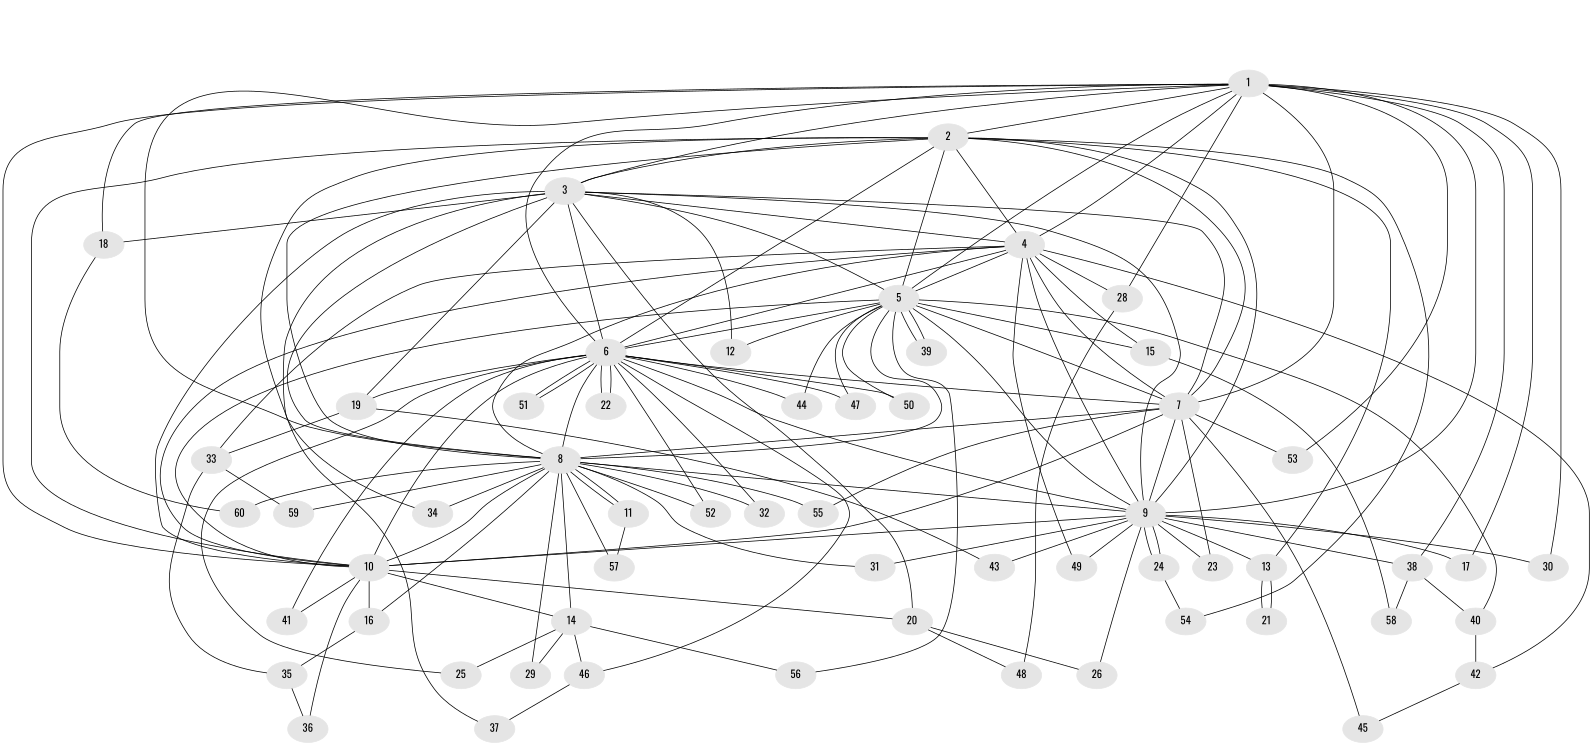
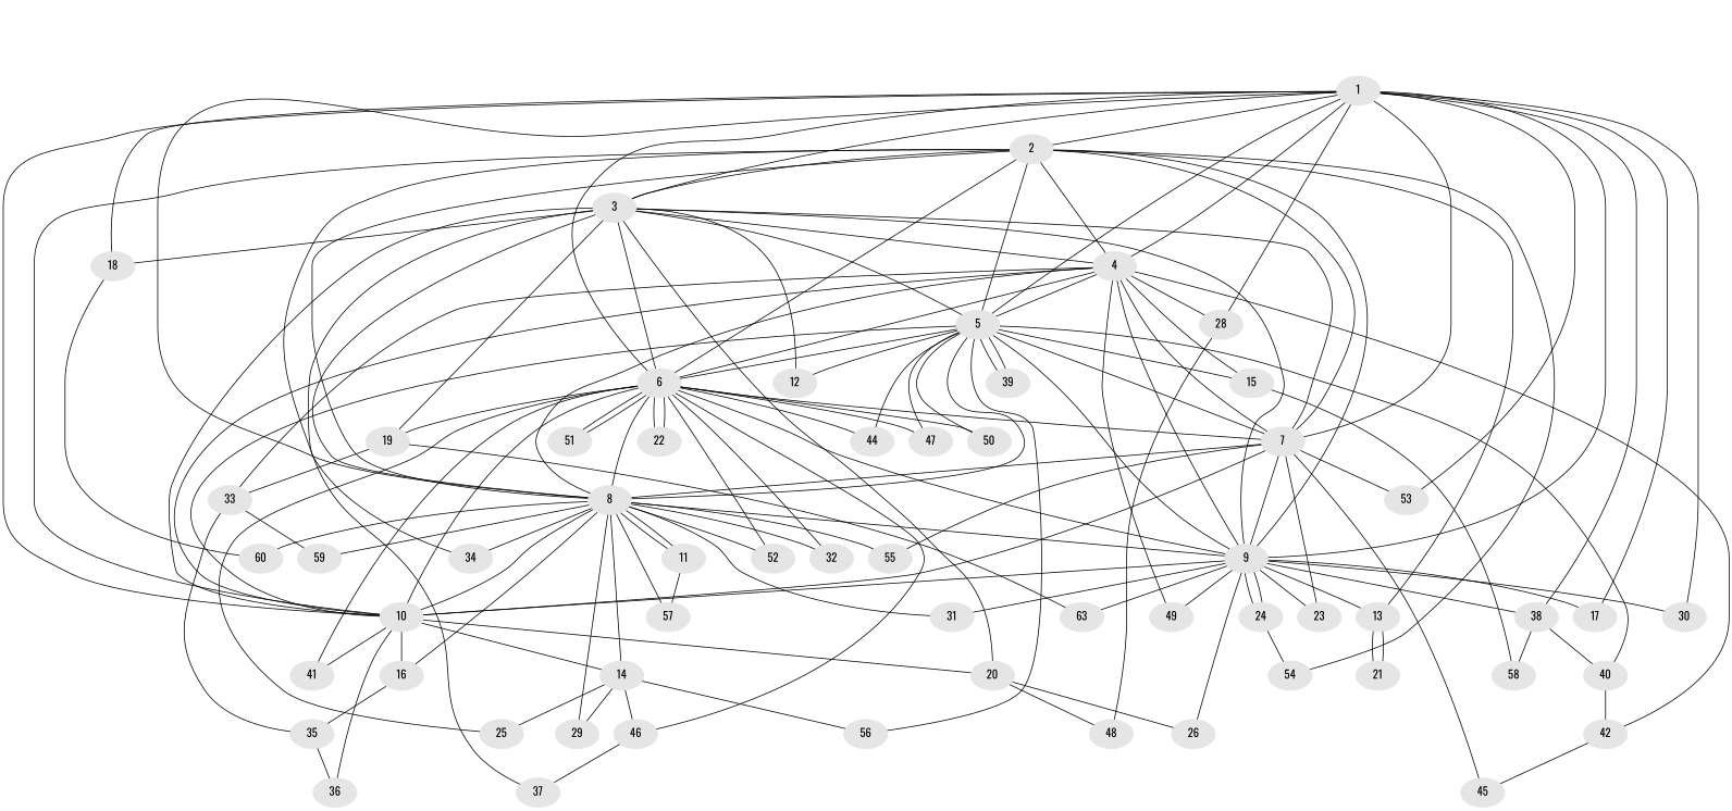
  graph {
    fontname=Oswald
    node [color=gray90 fontname=Oswald style=filled]
    edge [fontname=Oswald]
    1
    2
    3
    4
    5
    6
    7
    8
    9
    10
    17
    18
    28
    30
    38
    53
    13
    37
    54
    12
    19
    20
    34
    15
    33
    42
    49
    39
    40
    44
    47
    50
    56
    22
    25
    32
    41
    46
    51
    52
    23
    45
    55
    11
    14
    16
    29
    31
    57
    59
    60
    24
    26
-   43
+   43 [label=63]
    36
    48
    58
    21
    35
    1 -- 2
    1 -- 3
    1 -- 4
    1 -- 5
    1 -- 6
    1 -- 7
    1 -- 8
    1 -- 9
    1 -- 10
    1 -- 17
    1 -- 18
    1 -- 28
    1 -- 30
    1 -- 38
    1 -- 53
    2 -- 3
    2 -- 4
    2 -- 5
    2 -- 6
    2 -- 7
    2 -- 8
    2 -- 9
    2 -- 10
    2 -- 13
    2 -- 37
    2 -- 54
    3 -- 4
    3 -- 5
    3 -- 6
    3 -- 7
    3 -- 8
    3 -- 9
    3 -- 10
    3 -- 18
    3 -- 12
    3 -- 19
    3 -- 20
    3 -- 34
    4 -- 5
    4 -- 6
    4 -- 7
    4 -- 8
    4 -- 9
    4 -- 10
    4 -- 28
    4 -- 15
    4 -- 33
    4 -- 42
    4 -- 49
    5 -- 6
    5 -- 7
    5 -- 8
    5 -- 9
    5 -- 10
    5 -- 12
    5 -- 15
    5 -- 39
    5 -- 39
    5 -- 40
    5 -- 44
    5 -- 47
    5 -- 50
    5 -- 56
    6 -- 7
    6 -- 8
    6 -- 9
    6 -- 10
    6 -- 19
    6 -- 44
    6 -- 47
    6 -- 50
    6 -- 22
    6 -- 22
    6 -- 25
    6 -- 32
    6 -- 41
    6 -- 46
    6 -- 51
    6 -- 51
    6 -- 52
    7 -- 8
    7 -- 9
    7 -- 10
    7 -- 53
    7 -- 23
    7 -- 45
    7 -- 55
    8 -- 9
    8 -- 10
    8 -- 34
    8 -- 32
    8 -- 52
    8 -- 55
    8 -- 11
    8 -- 11
    8 -- 14
    8 -- 16
    8 -- 29
    8 -- 31
    8 -- 57
    8 -- 59
    8 -- 60
    9 -- 10
    9 -- 17
    9 -- 30
    9 -- 38
    9 -- 13
    9 -- 49
    9 -- 23
    9 -- 31
    9 -- 24
    9 -- 24
    9 -- 26
    9 -- 43
    10 -- 20
    10 -- 41
    10 -- 14
    10 -- 16
    10 -- 36
    18 -- 60
    28 -- 48
    38 -- 40
    38 -- 58
    13 -- 21
    13 -- 21
    19 -- 33
    19 -- 43
    20 -- 26
    20 -- 48
    15 -- 58
    33 -- 59
    33 -- 35
    42 -- 45
    40 -- 42
    46 -- 37
    11 -- 57
    14 -- 56
    14 -- 25
    14 -- 46
    14 -- 29
    16 -- 35
    24 -- 54
    35 -- 36
  }
